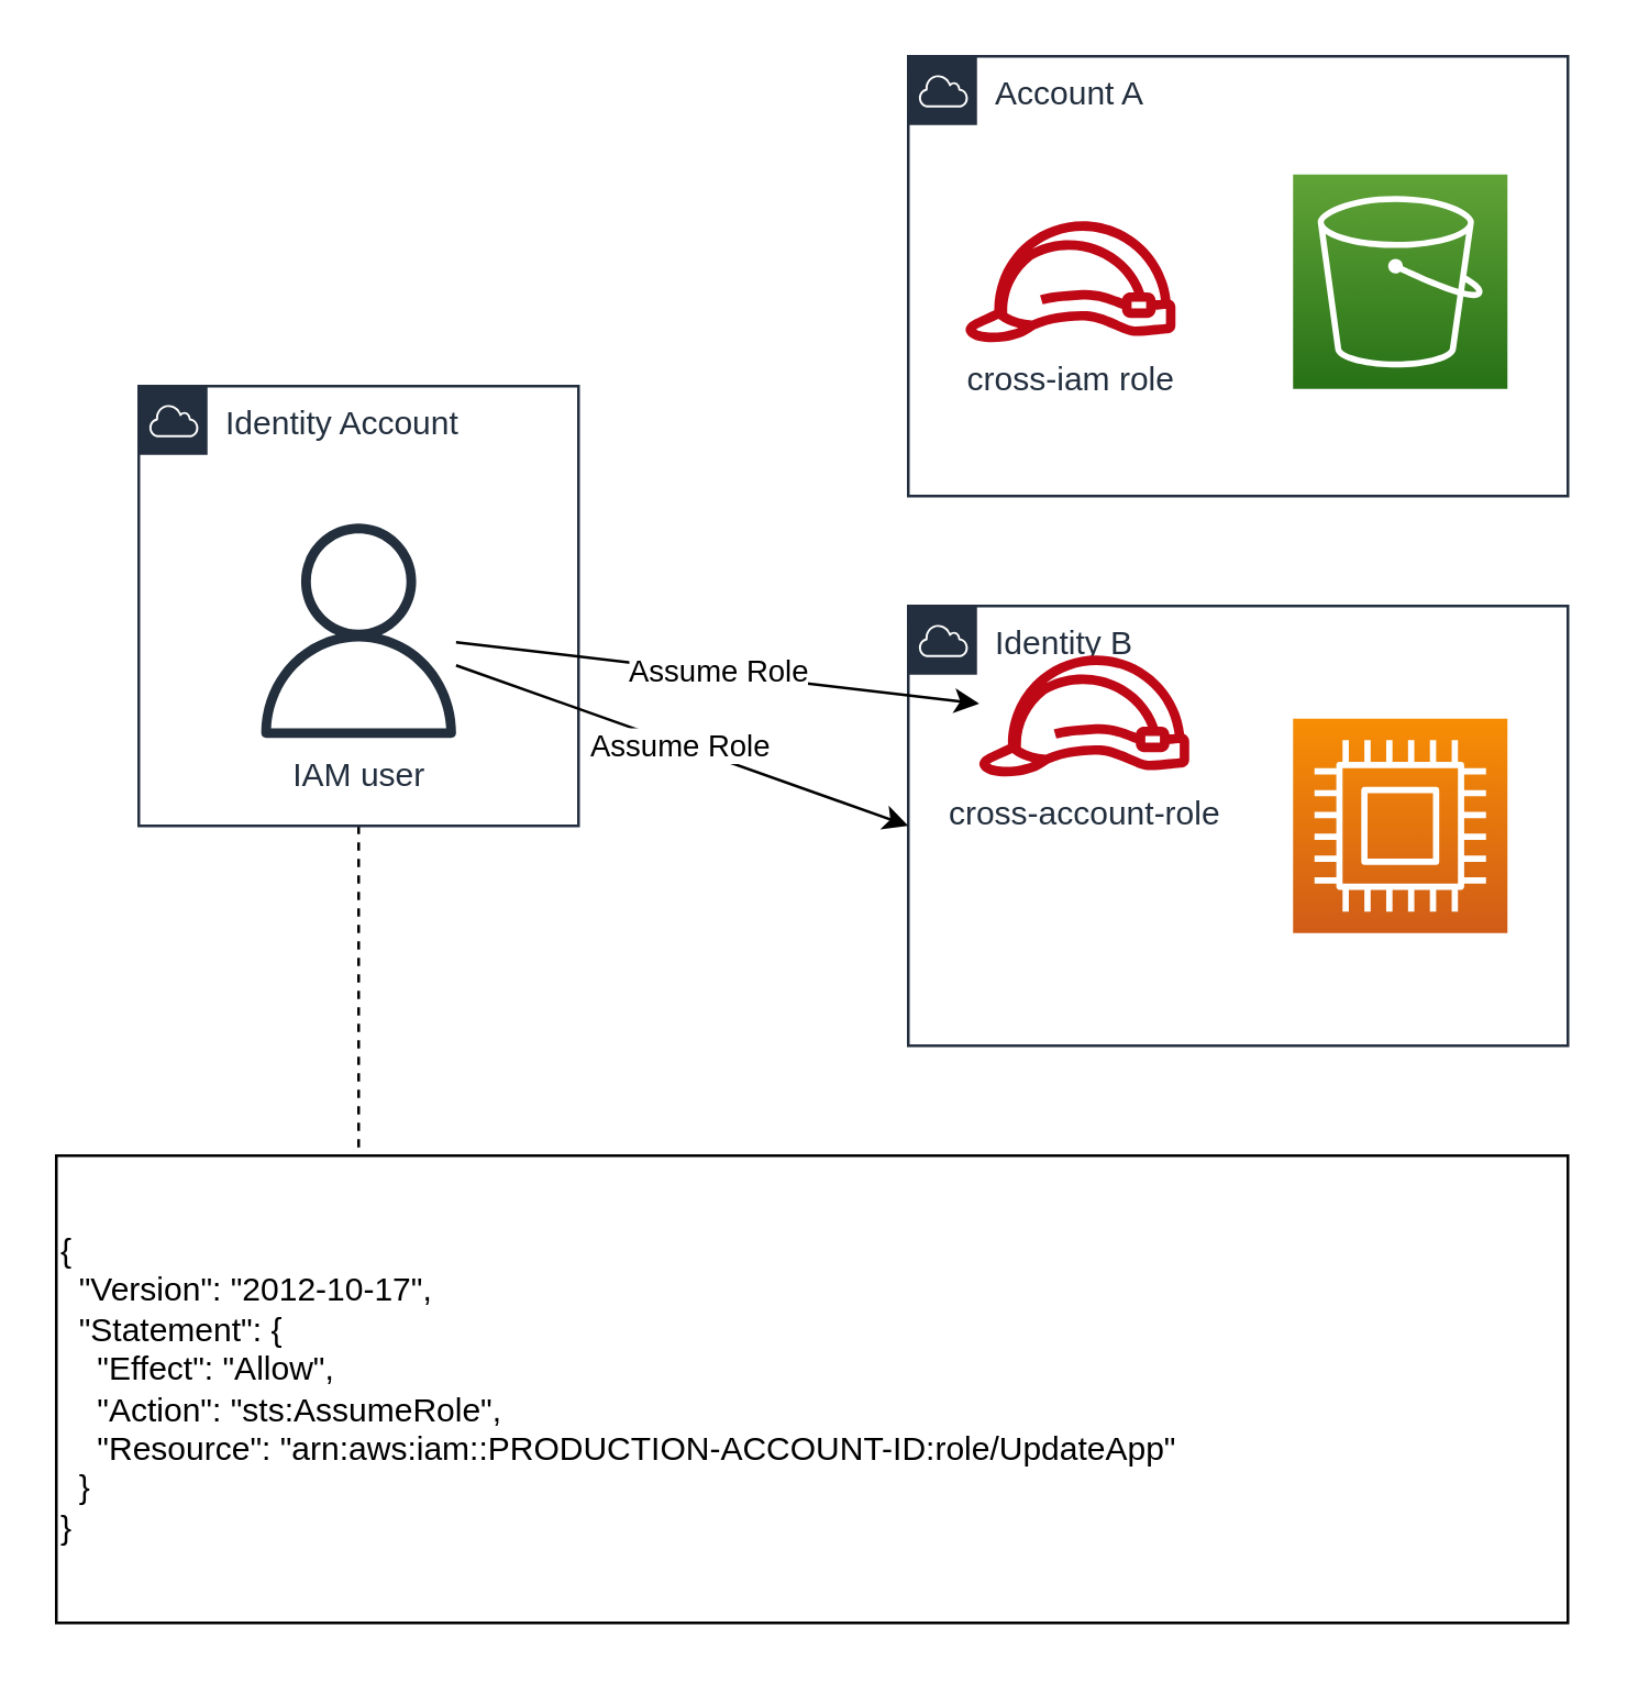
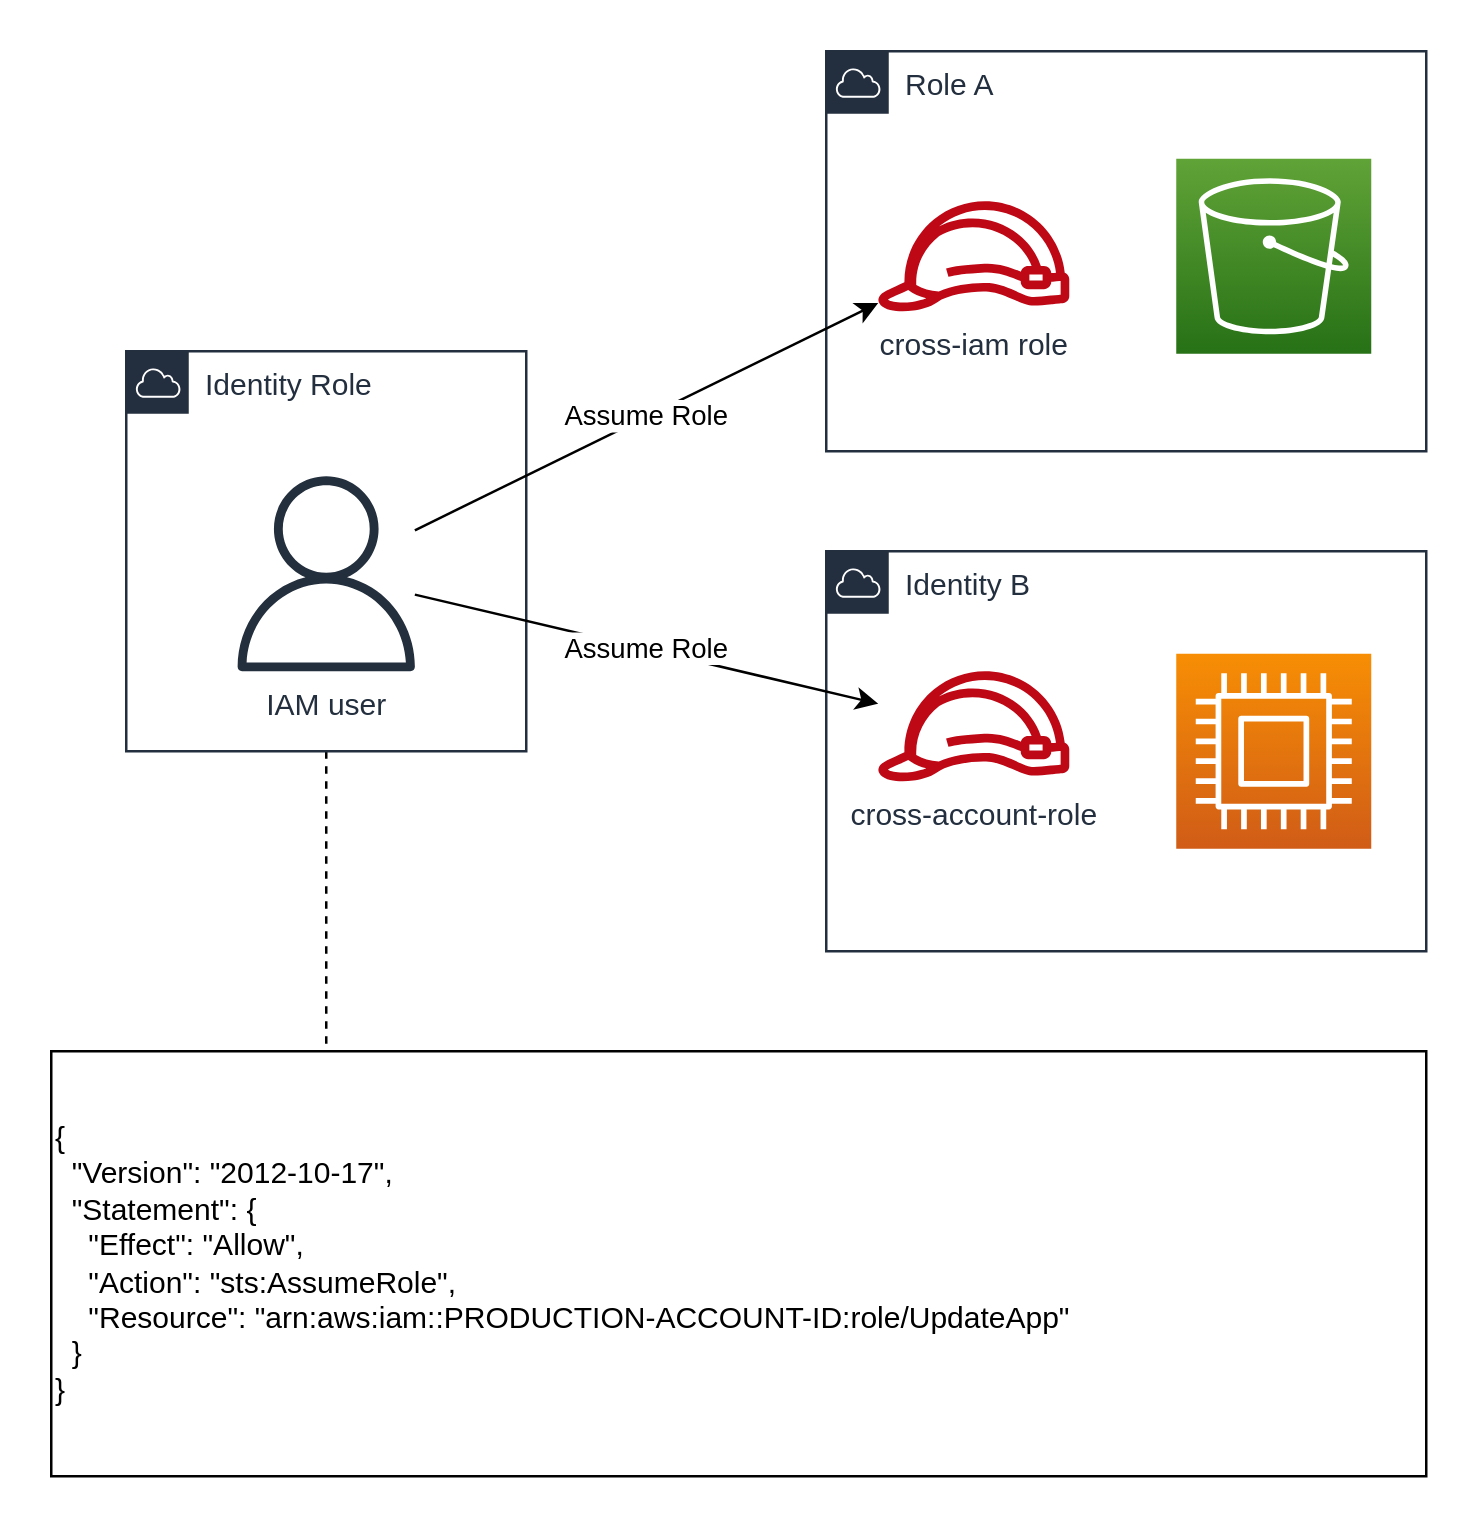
  <mxCell id="0" />
  <mxCell id="1" parent="0" />
  <mxCell id="2" style="edgeStyle=none;rounded=0;orthogonalLoop=1;jettySize=auto;html=1;entryX=0.2;entryY=0.059;entryDx=0;entryDy=0;entryPerimeter=0;endArrow=none;endFill=0;dashed=1;" edge="1" parent="1" source="3" target="13"><mxGeometry relative="1" as="geometry" /></mxCell>
- <mxCell id="3" value="Identity Account" style="points=[[0,0],[0.25,0],[0.5,0],[0.75,0],[1,0],[1,0.25],[1,0.5],[1,0.75],[1,1],[0.75,1],[0.5,1],[0.25,1],[0,1],[0,0.75],[0,0.5],[0,0.25]];outlineConnect=0;gradientColor=none;html=1;whiteSpace=wrap;fontSize=12;fontStyle=0;container=1;pointerEvents=0;collapsible=0;recursiveResize=0;shape=mxgraph.aws4.group;grIcon=mxgraph.aws4.group_aws_cloud;strokeColor=#232F3E;fillColor=none;verticalAlign=top;align=left;spacingLeft=30;fontColor=#232F3E;dashed=0;" parent="1" vertex="1"><mxGeometry x="50" y="140" width="160" height="160" as="geometry" /></mxCell>
+ <mxCell id="3" value="Identity Role" style="points=[[0,0],[0.25,0],[0.5,0],[0.75,0],[1,0],[1,0.25],[1,0.5],[1,0.75],[1,1],[0.75,1],[0.5,1],[0.25,1],[0,1],[0,0.75],[0,0.5],[0,0.25]];outlineConnect=0;gradientColor=none;html=1;whiteSpace=wrap;fontSize=12;fontStyle=0;container=1;pointerEvents=0;collapsible=0;recursiveResize=0;shape=mxgraph.aws4.group;grIcon=mxgraph.aws4.group_aws_cloud;strokeColor=#232F3E;fillColor=none;verticalAlign=top;align=left;spacingLeft=30;fontColor=#232F3E;dashed=0;" parent="1" vertex="1"><mxGeometry x="50" y="140" width="160" height="160" as="geometry" /></mxCell>
  <mxCell id="4" value="IAM user" style="sketch=0;outlineConnect=0;fontColor=#232F3E;gradientColor=none;fillColor=#232F3D;strokeColor=none;dashed=0;verticalLabelPosition=bottom;verticalAlign=top;align=center;html=1;fontSize=12;fontStyle=0;aspect=fixed;pointerEvents=1;shape=mxgraph.aws4.user;" parent="3" vertex="1"><mxGeometry x="41" y="50" width="78" height="78" as="geometry" /></mxCell>
- <mxCell id="5" value="Account A" style="points=[[0,0],[0.25,0],[0.5,0],[0.75,0],[1,0],[1,0.25],[1,0.5],[1,0.75],[1,1],[0.75,1],[0.5,1],[0.25,1],[0,1],[0,0.75],[0,0.5],[0,0.25]];outlineConnect=0;gradientColor=none;html=1;whiteSpace=wrap;fontSize=12;fontStyle=0;container=1;pointerEvents=0;collapsible=0;recursiveResize=0;shape=mxgraph.aws4.group;grIcon=mxgraph.aws4.group_aws_cloud;strokeColor=#232F3E;fillColor=none;verticalAlign=top;align=left;spacingLeft=30;fontColor=#232F3E;dashed=0;" parent="1" vertex="1"><mxGeometry x="330" y="20" width="240" height="160" as="geometry" /></mxCell>
+ <mxCell id="5" value="Role A" style="points=[[0,0],[0.25,0],[0.5,0],[0.75,0],[1,0],[1,0.25],[1,0.5],[1,0.75],[1,1],[0.75,1],[0.5,1],[0.25,1],[0,1],[0,0.75],[0,0.5],[0,0.25]];outlineConnect=0;gradientColor=none;html=1;whiteSpace=wrap;fontSize=12;fontStyle=0;container=1;pointerEvents=0;collapsible=0;recursiveResize=0;shape=mxgraph.aws4.group;grIcon=mxgraph.aws4.group_aws_cloud;strokeColor=#232F3E;fillColor=none;verticalAlign=top;align=left;spacingLeft=30;fontColor=#232F3E;dashed=0;" parent="1" vertex="1"><mxGeometry x="330" y="20" width="240" height="160" as="geometry" /></mxCell>
  <mxCell id="6" value="cross-iam role" style="sketch=0;outlineConnect=0;fontColor=#232F3E;gradientColor=none;fillColor=#BF0816;strokeColor=none;dashed=0;verticalLabelPosition=bottom;verticalAlign=top;align=center;html=1;fontSize=12;fontStyle=0;aspect=fixed;pointerEvents=1;shape=mxgraph.aws4.role;" parent="5" vertex="1"><mxGeometry x="20" y="60" width="78" height="44" as="geometry" /></mxCell>
  <mxCell id="7" value="" style="sketch=0;points=[[0,0,0],[0.25,0,0],[0.5,0,0],[0.75,0,0],[1,0,0],[0,1,0],[0.25,1,0],[0.5,1,0],[0.75,1,0],[1,1,0],[0,0.25,0],[0,0.5,0],[0,0.75,0],[1,0.25,0],[1,0.5,0],[1,0.75,0]];outlineConnect=0;fontColor=#232F3E;gradientColor=#60A337;gradientDirection=north;fillColor=#277116;strokeColor=#ffffff;dashed=0;verticalLabelPosition=bottom;verticalAlign=top;align=center;html=1;fontSize=12;fontStyle=0;aspect=fixed;shape=mxgraph.aws4.resourceIcon;resIcon=mxgraph.aws4.s3;" parent="5" vertex="1"><mxGeometry x="140" y="43" width="78" height="78" as="geometry" /></mxCell>
  <mxCell id="8" value="Identity B" style="points=[[0,0],[0.25,0],[0.5,0],[0.75,0],[1,0],[1,0.25],[1,0.5],[1,0.75],[1,1],[0.75,1],[0.5,1],[0.25,1],[0,1],[0,0.75],[0,0.5],[0,0.25]];outlineConnect=0;gradientColor=none;html=1;whiteSpace=wrap;fontSize=12;fontStyle=0;container=1;pointerEvents=0;collapsible=0;recursiveResize=0;shape=mxgraph.aws4.group;grIcon=mxgraph.aws4.group_aws_cloud;strokeColor=#232F3E;fillColor=none;verticalAlign=top;align=left;spacingLeft=30;fontColor=#232F3E;dashed=0;" parent="1" vertex="1"><mxGeometry x="330" y="220" width="240" height="160" as="geometry" /></mxCell>
- <mxCell id="9" value="cross-account-role" style="sketch=0;outlineConnect=0;fontColor=#232F3E;gradientColor=none;fillColor=#BF0816;strokeColor=none;dashed=0;verticalLabelPosition=bottom;verticalAlign=top;align=center;html=1;fontSize=12;fontStyle=0;aspect=fixed;pointerEvents=1;shape=mxgraph.aws4.role;" parent="8" vertex="1"><mxGeometry x="25" y="18" width="78" height="44" as="geometry" /></mxCell>
+ <mxCell id="9" value="cross-account-role" style="sketch=0;outlineConnect=0;fontColor=#232F3E;gradientColor=none;fillColor=#BF0816;strokeColor=none;dashed=0;verticalLabelPosition=bottom;verticalAlign=top;align=center;html=1;fontSize=12;fontStyle=0;aspect=fixed;pointerEvents=1;shape=mxgraph.aws4.role;" parent="8" vertex="1"><mxGeometry x="20" y="48" width="78" height="44" as="geometry" /></mxCell>
  <mxCell id="10" value="" style="sketch=0;points=[[0,0,0],[0.25,0,0],[0.5,0,0],[0.75,0,0],[1,0,0],[0,1,0],[0.25,1,0],[0.5,1,0],[0.75,1,0],[1,1,0],[0,0.25,0],[0,0.5,0],[0,0.75,0],[1,0.25,0],[1,0.5,0],[1,0.75,0]];outlineConnect=0;fontColor=#232F3E;gradientColor=#F78E04;gradientDirection=north;fillColor=#D05C17;strokeColor=#ffffff;dashed=0;verticalLabelPosition=bottom;verticalAlign=top;align=center;html=1;fontSize=12;fontStyle=0;aspect=fixed;shape=mxgraph.aws4.resourceIcon;resIcon=mxgraph.aws4.compute;" parent="8" vertex="1"><mxGeometry x="140" y="41" width="78" height="78" as="geometry" /></mxCell>
  <mxCell id="11" value="Assume Role" style="rounded=0;orthogonalLoop=1;jettySize=auto;html=1;" parent="1" source="4" target="9" edge="1"><mxGeometry relative="1" as="geometry" /></mxCell>
- <mxCell id="12" value="Assume Role" style="edgeStyle=none;rounded=0;orthogonalLoop=1;jettySize=auto;html=1;entryX=0;entryY=0.5;entryDx=0;entryDy=0;" parent="1" source="4" target="8" edge="1"><mxGeometry relative="1" as="geometry" /></mxCell>
+ <mxCell id="12" value="Assume Role" style="edgeStyle=none;rounded=0;orthogonalLoop=1;jettySize=auto;html=1;" parent="1" source="4" target="6" edge="1"><mxGeometry relative="1" as="geometry" /></mxCell>
  <mxCell id="13" value="&lt;div&gt;{&lt;/div&gt;&lt;div&gt;&amp;nbsp; &quot;Version&quot;: &quot;2012-10-17&quot;,&lt;/div&gt;&lt;div&gt;&amp;nbsp; &quot;Statement&quot;: {&lt;/div&gt;&lt;div&gt;&amp;nbsp; &amp;nbsp; &quot;Effect&quot;: &quot;Allow&quot;,&lt;/div&gt;&lt;div&gt;&amp;nbsp; &amp;nbsp; &quot;Action&quot;: &quot;sts:AssumeRole&quot;,&lt;/div&gt;&lt;div&gt;&amp;nbsp; &amp;nbsp; &quot;Resource&quot;: &quot;arn:aws:iam::PRODUCTION-ACCOUNT-ID:role/UpdateApp&quot;&lt;/div&gt;&lt;div&gt;&amp;nbsp; }&lt;/div&gt;&lt;div&gt;}&lt;/div&gt;" style="whiteSpace=wrap;html=1;align=left;" vertex="1" parent="1"><mxGeometry x="20" y="420" width="550" height="170" as="geometry" /></mxCell>
